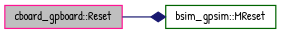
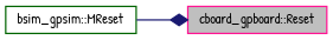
  digraph {
    rankdir=LR
    fontname="Patrick Hand"
    node [fontname="Patrick Hand" fontsize=10 shape=record style=filled]
    n1 [color=deeppink fillcolor=grey75 fontcolor=black height=0.2 label="cboard_gpboard::Reset" width=0.4]
    n2 [color=darkgreen fillcolor=white height=0.2 label="bsim_gpsim::MReset" width=0.4]
-   n1 -> n2 [color=midnightblue fontname="Patrick Hand" fontsize=10 labelfontname=Helvetica labelfontsize=10 style=solid arrowhead=diamond]
+   n2 -> n1 [color=midnightblue fontname="Patrick Hand" fontsize=10 labelfontname=Helvetica labelfontsize=10 style=solid arrowhead=diamond]
  }
